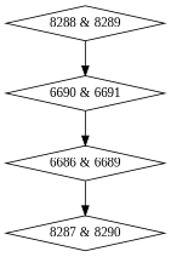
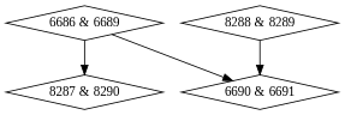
  digraph {
    fontname="Liberation Serif"
    node [fontname="Liberation Serif" shape=diamond]
    edge [fontname="Liberation Serif"]
    n1 [label="6686 & 6689"]
    n2 [label="8287 & 8290"]
    n3 [label="6690 & 6691"]
    n4 [label="8288 & 8289"]
    n1 -> n2
-   n3 -> n1
+   n1 -> n3
    n4 -> n3
  }
